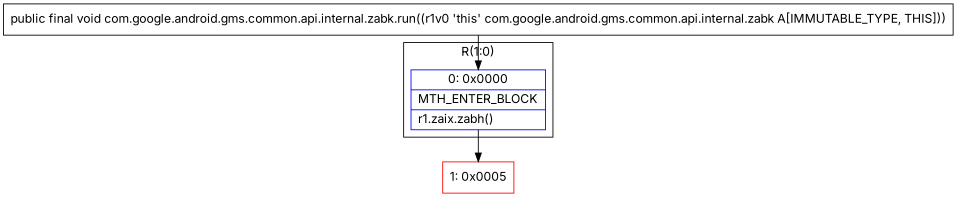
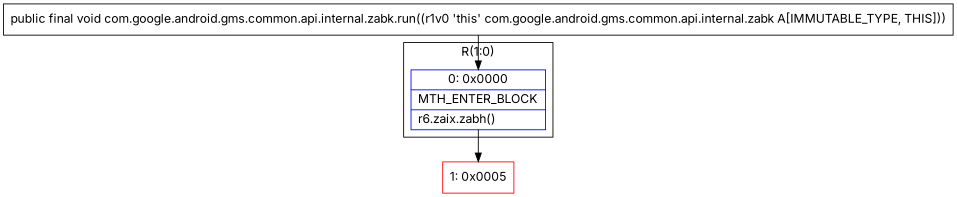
  digraph {
    fontname=Inter
    node [shape=record fontname=Inter]
    edge [fontname=Inter]
-   n1 [color=blue label="{0\:\ 0x0000|MTH_ENTER_BLOCK\l|r1.zaix.zabh()\l}"]
+   n1 [color=blue label="{0\:\ 0x0000|MTH_ENTER_BLOCK\l|r6.zaix.zabh()\l}"]
    n2 [color=red label="{1\:\ 0x0005}"]
    n3 [label="{public final void com.google.android.gms.common.api.internal.zabk.run((r1v0 'this' com.google.android.gms.common.api.internal.zabk A[IMMUTABLE_TYPE, THIS])) }"]
    subgraph cluster_1 {
      label="R(1:0)"
      n1
    }
    n1 -> n2
    n3 -> n1
  }
